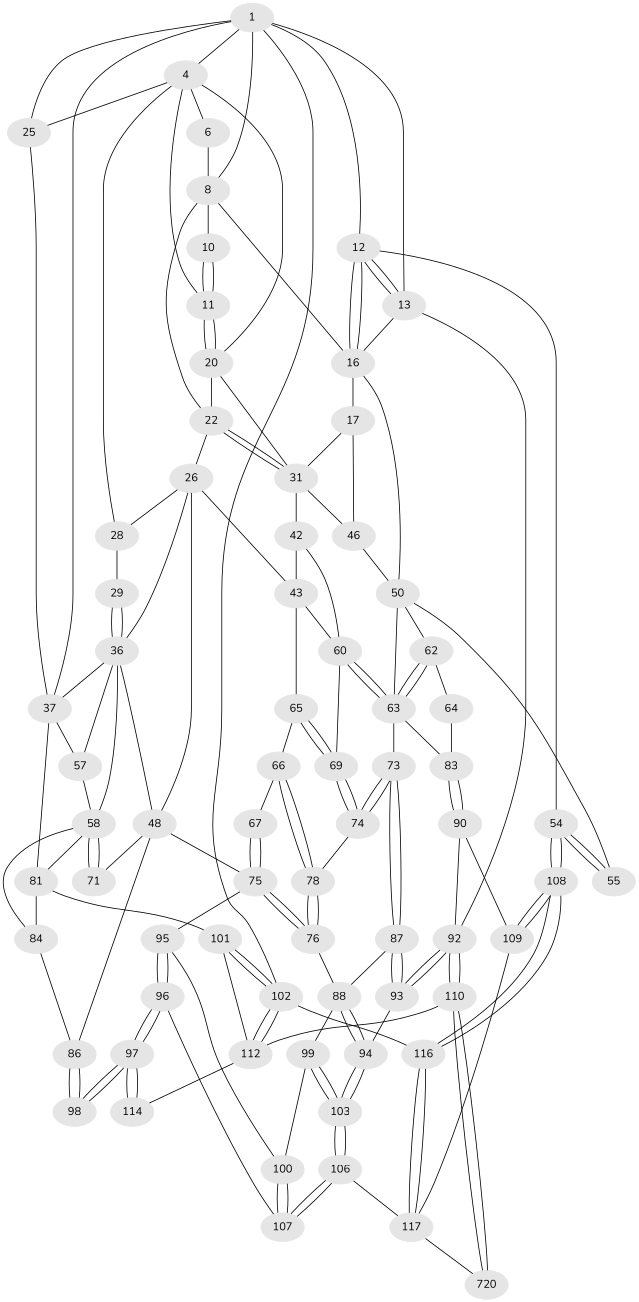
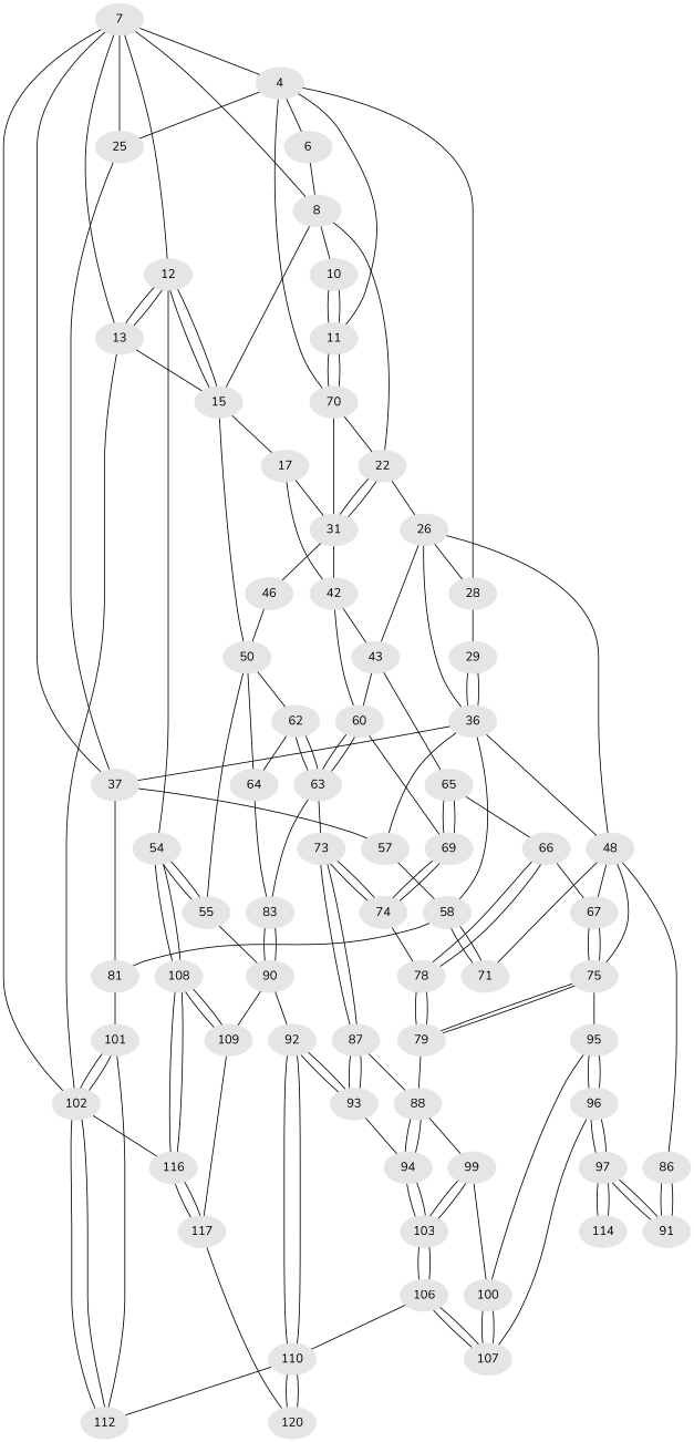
  graph {
    fontname=Nunito
    node [color=gray90 fontname=Nunito style=filled]
    edge [fontname=Nunito]
-   1 [super="+7+2"]
+   1 [super="+7+2" label=7]
    4 [super="+5+21"]
    8 [super="+9+18"]
    12
    13 [super="+53"]
    25 [super="+30"]
    37 [super="+38"]
    102 [super="+115"]
    6
    11
-   20
+   20 [label=70]
    28
    10
    22 [super="+23"]
-   15 [super="+16" label=16]
+   15 [super="+16"]
    54
    57
    81 [super="+85"]
    112 [super="+113"]
    116
    31 [super="+32"]
    29
    17 [super="+34"]
    46
    26 [super="+27"]
    50 [super="+56+51"]
    55
    108
    62
    64
    42 [super="+52"]
    36 [super="+40"]
    43 [super="+44"]
    48 [super="+68"]
    58 [super="+59"]
    60 [super="+61"]
    65
    67
    71
    75 [super="+76"]
    86
-   84
    101 [super="+105"]
    63 [super="+72"]
    69
    66
-   79 [label=76]
+   79
    95
-   98
+   98 [label=91]
    90 [super="+91"]
    83
    109
    92
    73
    74
    87
    78
    88 [super="+89"]
    93
    96
    100
    94
    99
    103
    110 [super="+111"]
    117 [super="+118"]
-   120 [label=720]
+   120
    106
    97
    107
    114
    1 -- 4
    1 -- 8
    1 -- 12
    1 -- 13
    1 -- 25
    1 -- 37
    1 -- 102
    4 -- 25
    4 -- 6
    4 -- 11
    4 -- 20
    4 -- 28
    8 -- 10 [weight=2]
    8 -- 22
    8 -- 15
    12 -- 13
    12 -- 13
    12 -- 15
    12 -- 15
    12 -- 54
-   13 -- 92
+   13 -- 102
    13 -- 15
    25 -- 37
    37 -- 57
    37 -- 81
    102 -- 112
    102 -- 112
    102 -- 116
    6 -- 8
    11 -- 20
    11 -- 20
    20 -- 22
    20 -- 31
    28 -- 29
    10 -- 11
    10 -- 11
    22 -- 31
    22 -- 31
    22 -- 26
    15 -- 17
    15 -- 50
    54 -- 55
    54 -- 55
    54 -- 108
    54 -- 108
    57 -- 58
-   81 -- 84
    81 -- 101
-   112 -- 114
    116 -- 117
    116 -- 117
    31 -- 46
    31 -- 42 [weight=2]
    29 -- 36
    29 -- 36
    17 -- 31
-   17 -- 46
+   17 -- 42
    46 -- 50
    26 -- 28
    26 -- 36
    26 -- 43
    26 -- 48
    50 -- 55
    50 -- 62
-   50 -- 63
+   50 -- 64
+   55 -- 90
    108 -- 116
    108 -- 116
    108 -- 109
    108 -- 109
    62 -- 64
    62 -- 63
    62 -- 63
    64 -- 83
    42 -- 43
    42 -- 60
    36 -- 37
    36 -- 57
    36 -- 48
    36 -- 58
    43 -- 60
    43 -- 65
+   48 -- 67
    48 -- 71
    48 -- 75
    48 -- 86
    58 -- 81
    58 -- 71 [weight=2]
    58 -- 71
-   58 -- 84
    60 -- 63
    60 -- 63
    60 -- 69
    65 -- 69
    65 -- 69
    65 -- 66
    67 -- 75
    67 -- 75
    75 -- 79
    75 -- 79
    75 -- 95
    86 -- 98
    86 -- 98
-   84 -- 86
    101 -- 102
    101 -- 102
    101 -- 112
    63 -- 83
    63 -- 73
    69 -- 74
    69 -- 74
    66 -- 67
    66 -- 78
    66 -- 78
    79 -- 88
    95 -- 96
    95 -- 96
    95 -- 100
    90 -- 109
    90 -- 92
    83 -- 90
    83 -- 90
    109 -- 117
    92 -- 93
    92 -- 93
    92 -- 110
    92 -- 110
    73 -- 74
    73 -- 74
    73 -- 87
    73 -- 87
    74 -- 78
    87 -- 88
    87 -- 93
    87 -- 93
    78 -- 79
    78 -- 79
    88 -- 94
    88 -- 94
    88 -- 99
    93 -- 94
    96 -- 97
    96 -- 97
    96 -- 107
    100 -- 107
    100 -- 107
    94 -- 103
    94 -- 103
    99 -- 100
    99 -- 103
    99 -- 103
    103 -- 106
    103 -- 106
    110 -- 112
    110 -- 120
    110 -- 120
    117 -- 120
-   106 -- 117
+   106 -- 110
    106 -- 107
    106 -- 107
    97 -- 98
    97 -- 98
    97 -- 114
    97 -- 114
  }
